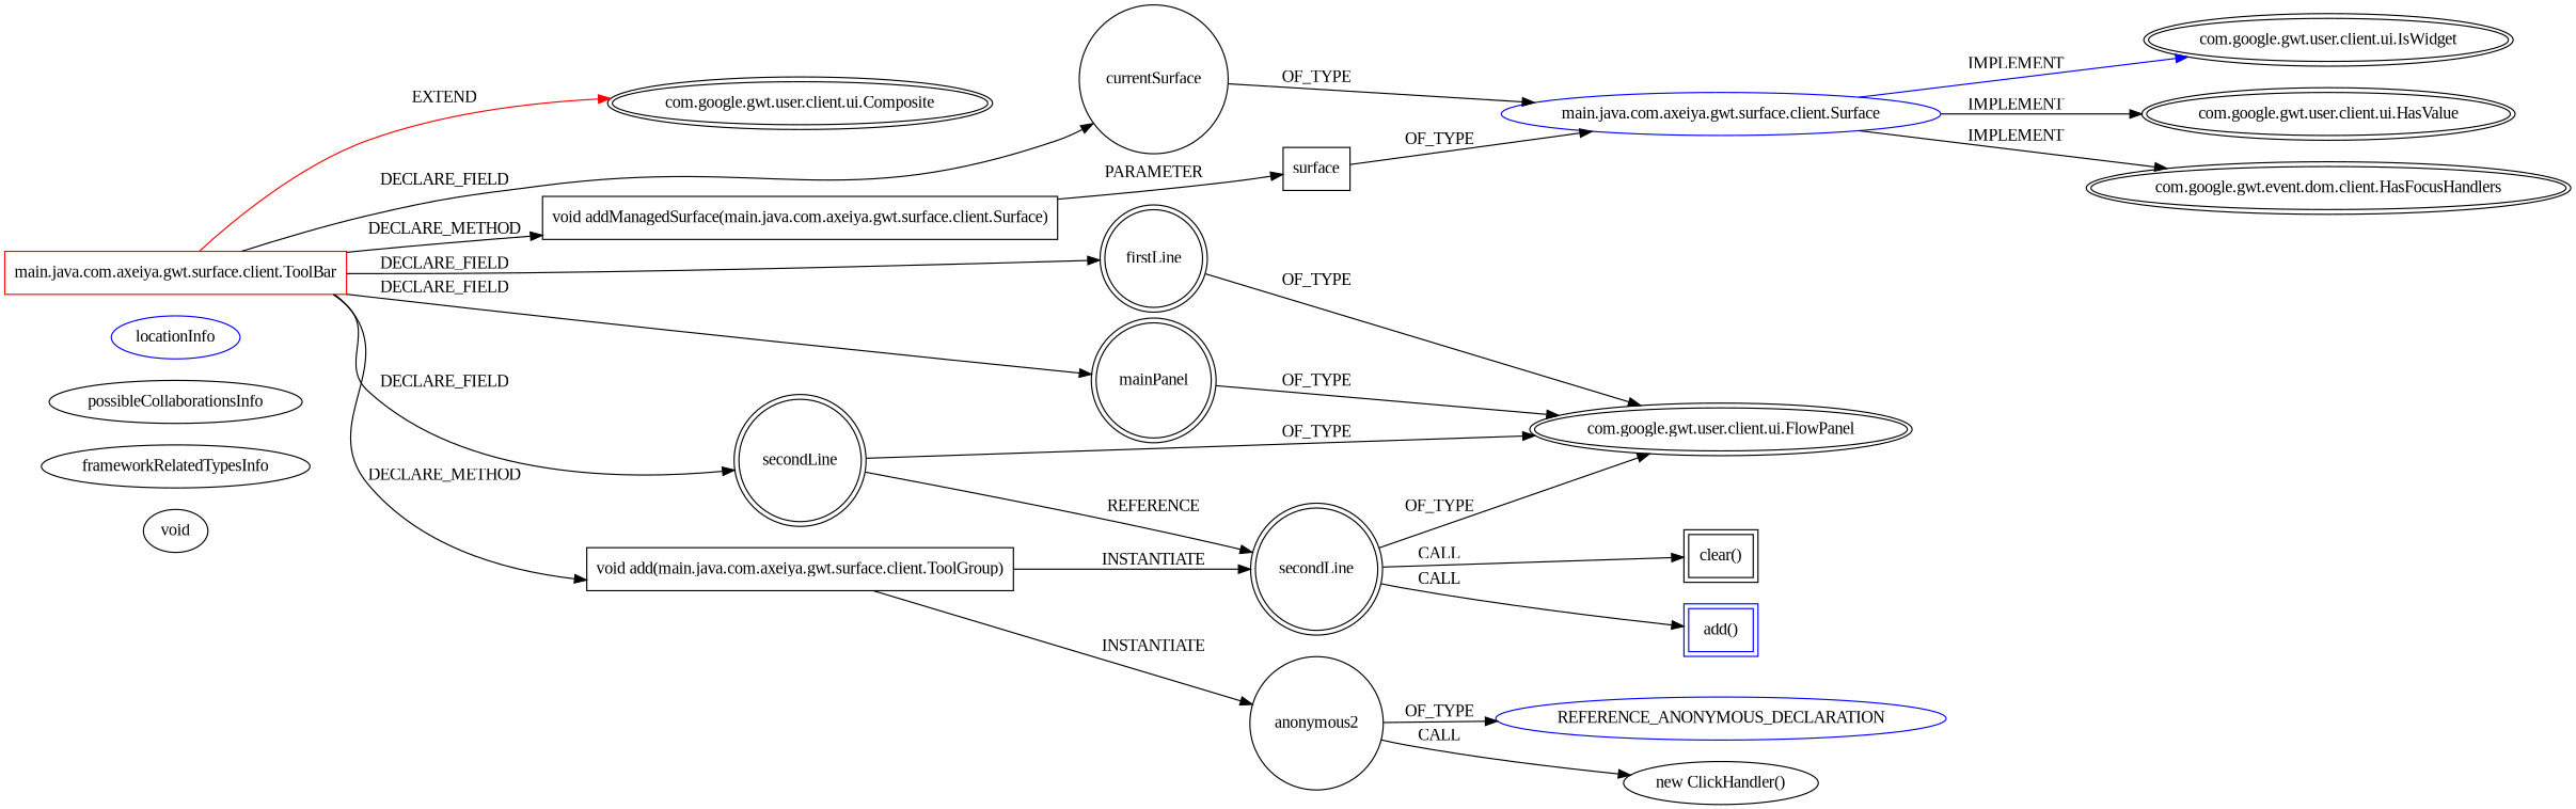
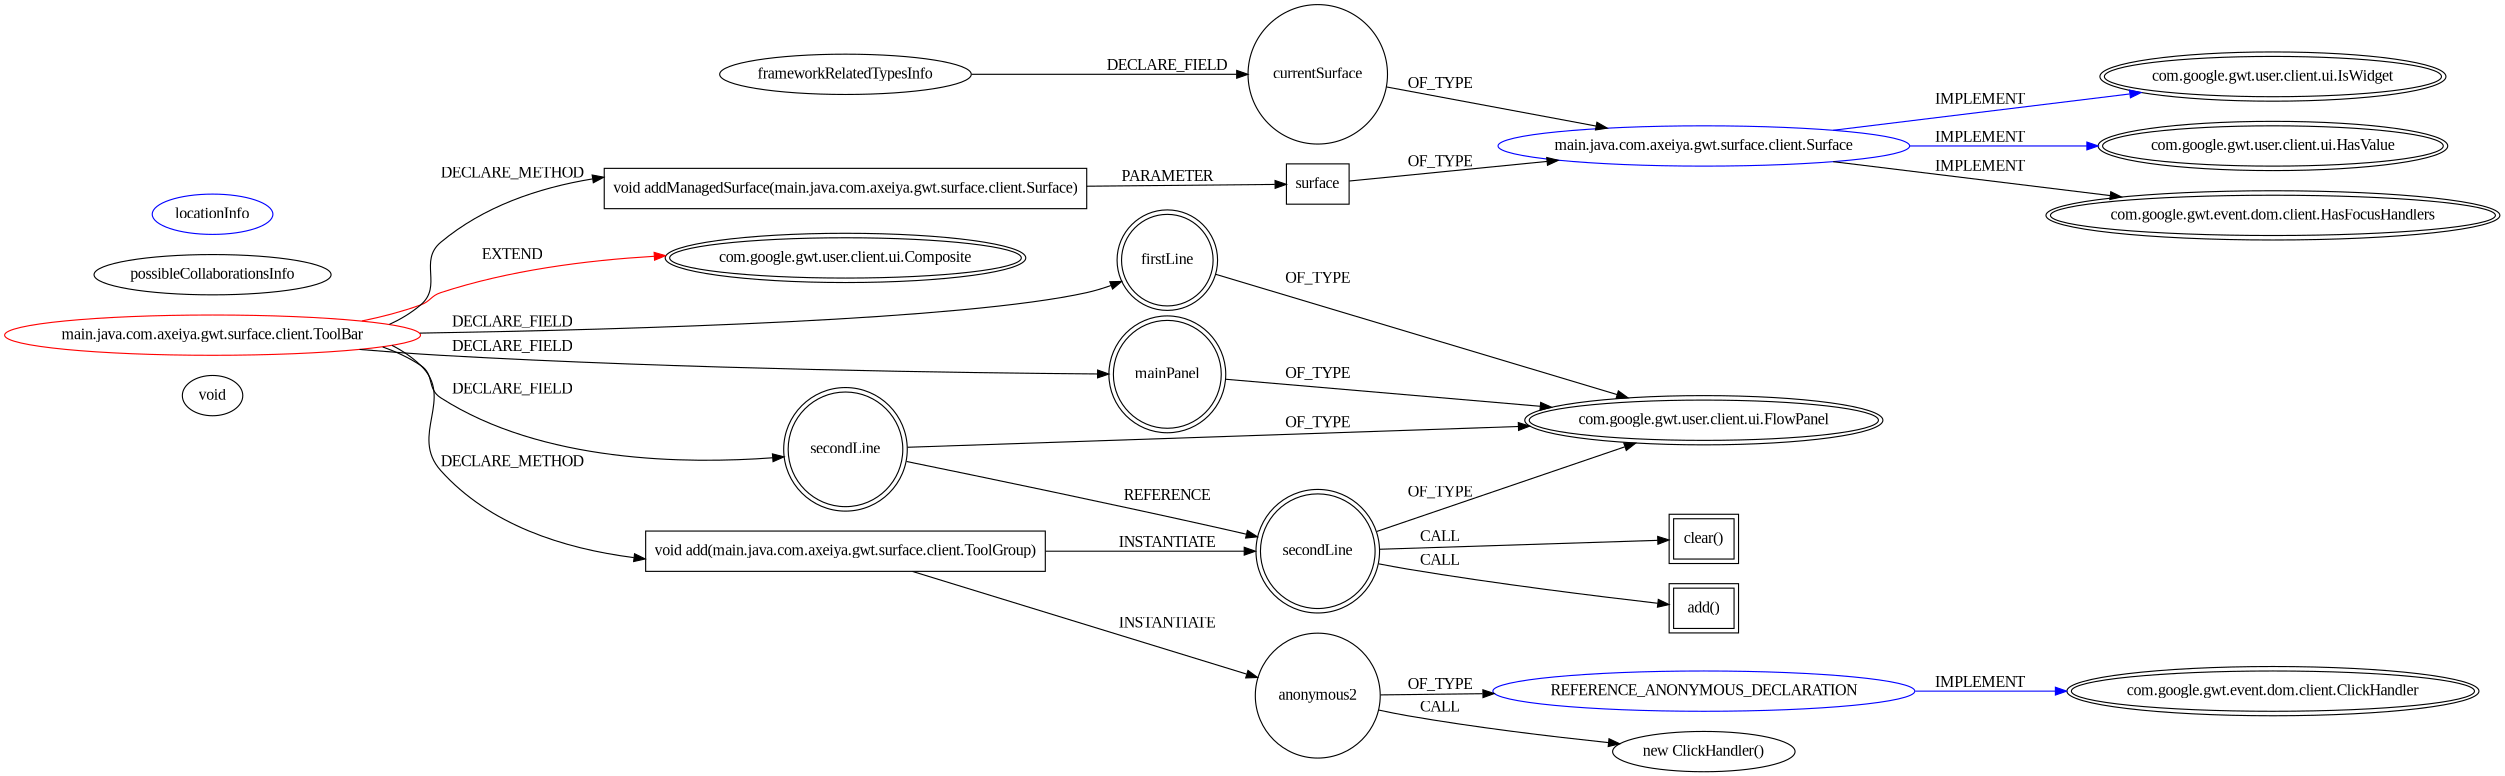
  digraph {
    fontname="Liberation Serif"
    rankdir=LR
    node [fontname="Liberation Serif" isFrameworkType=true]
    edge [fontname="Liberation Serif"]
    n1 [category=extension_graph graphId=1178 isAnonymous=false label=void possibleRelation=true isFrameworkType=""]
    frameworkRelatedTypesInfo [0="com.google.gwt.user.client.ui.Composite" isFrameworkType=""]
    possibleCollaborationsInfo [0="1178~CLIENT_METHOD_DECLARATION-PARAMETER_DECLARATION-FIELD_DECLARATION-~com.google.gwt.user.client.ui.Composite ~com.google.gwt.user.client.ui.IsWidget com.google.gwt.user.client.ui.HasValue com.google.gwt.event.dom.client.HasFocusHandlers ~false~false" 1="1178~CLIENT_METHOD_DECLARATION-INSTANTIATION-~com.google.gwt.user.client.ui.Composite ~com.google.gwt.event.dom.client.ClickHandler ~false~true" isFrameworkType=""]
    locationInfo [color=blue contextSignature=ToolBar filePath="/dapicard-gwt-surface/gwt-surface-master/gwt-surface/src/main/java/com/axeiya/gwt/surface/client/ToolBar.java" graphId=1178 projectName="dapicard-gwt-surface" isFrameworkType=""]
-   n5 [color=red isFrameworkType=false label="main.java.com.axeiya.gwt.surface.client.ToolBar" vertexType=ROOT_CLIENT_CLASS_DECLARATION shape=box]
+   n5 [color=red isFrameworkType=false label="main.java.com.axeiya.gwt.surface.client.ToolBar" vertexType=ROOT_CLIENT_CLASS_DECLARATION]
    n6 [label="com.google.gwt.user.client.ui.Composite" peripheries=2 vertexType=FRAMEWORK_CLASS_TYPE]
    n7 [isFrameworkType=false label=currentSurface shape=circle vertexType=FIELD_DECLARATION]
    n8 [label=firstLine peripheries=2 shape=circle vertexType=FIELD_DECLARATION]
    n9 [label=mainPanel peripheries=2 shape=circle vertexType=FIELD_DECLARATION]
    n10 [label=secondLine peripheries=2 shape=circle vertexType=FIELD_DECLARATION]
    n11 [isFrameworkType=false label="void add(main.java.com.axeiya.gwt.surface.client.ToolGroup)" shape=box vertexType=CLIENT_METHOD_DECLARATION]
    n12 [isFrameworkType=false label="void addManagedSurface(main.java.com.axeiya.gwt.surface.client.Surface)" shape=box vertexType=CLIENT_METHOD_DECLARATION]
    n13 [color=blue isFrameworkType=false label="main.java.com.axeiya.gwt.surface.client.Surface" vertexType=REFERENCE_CLIENT_CLASS_DECLARATION]
    n14 [label="com.google.gwt.user.client.ui.FlowPanel" peripheries=2 vertexType=FRAMEWORK_CLASS_TYPE]
    n15 [label=secondLine peripheries=2 shape=circle vertexType=VARIABLE_EXPRESION]
    n16 [isFrameworkType=false label=anonymous2 shape=circle vertexType=VARIABLE_EXPRESION]
    n17 [isFrameworkType=false label=surface shape=box vertexType=PARAMETER_DECLARATION]
    n18 [label="com.google.gwt.user.client.ui.IsWidget" peripheries=2 vertexType=FRAMEWORK_INTERFACE_TYPE]
    n19 [label="com.google.gwt.user.client.ui.HasValue" peripheries=2 vertexType=FRAMEWORK_INTERFACE_TYPE]
    n20 [label="com.google.gwt.event.dom.client.HasFocusHandlers" peripheries=2 vertexType=FRAMEWORK_INTERFACE_TYPE]
    n21 [label="clear()" peripheries=2 shape=box vertexType=INSIDE_CALL]
-   n22 [label="add()" peripheries=2 shape=box vertexType=INSIDE_CALL color=blue]
+   n22 [label="add()" peripheries=2 shape=box vertexType=INSIDE_CALL]
    n23 [color=blue isFrameworkType=false label=REFERENCE_ANONYMOUS_DECLARATION vertexType=REFERENCE_ANONYMOUS_DECLARATION]
    n24 [isFrameworkType=false label="new ClickHandler()" vertexType=CONSTRUCTOR_CALL]
+   n25 [label="com.google.gwt.event.dom.client.ClickHandler" peripheries=2 vertexType=FRAMEWORK_INTERFACE_TYPE]
    n5 -> n6 [color=red label=EXTEND]
-   n5 -> n7 [label=DECLARE_FIELD]
+   frameworkRelatedTypesInfo -> n7 [label=DECLARE_FIELD]
    n5 -> n8 [label=DECLARE_FIELD]
    n5 -> n9 [label=DECLARE_FIELD]
    n5 -> n10 [label=DECLARE_FIELD]
    n5 -> n11 [label=DECLARE_METHOD]
    n5 -> n12 [label=DECLARE_METHOD]
    n7 -> n13 [label=OF_TYPE]
    n8 -> n14 [label=OF_TYPE]
    n9 -> n14 [label=OF_TYPE]
    n10 -> n14 [label=OF_TYPE]
    n10 -> n15 [label=REFERENCE]
    n11 -> n15 [label=INSTANTIATE]
    n11 -> n16 [label=INSTANTIATE]
    n12 -> n17 [label=PARAMETER]
    n13 -> n18 [color=blue label=IMPLEMENT]
-   n13 -> n19 [color=black label=IMPLEMENT]
+   n13 -> n19 [color=blue label=IMPLEMENT]
    n13 -> n20 [color=black label=IMPLEMENT]
    n15 -> n14 [label=OF_TYPE]
    n15 -> n21 [label=CALL]
    n15 -> n22 [label=CALL]
    n16 -> n23 [label=OF_TYPE]
    n16 -> n24 [label=CALL]
    n17 -> n13 [label=OF_TYPE]
+   n23 -> n25 [color=blue label=IMPLEMENT]
  }
